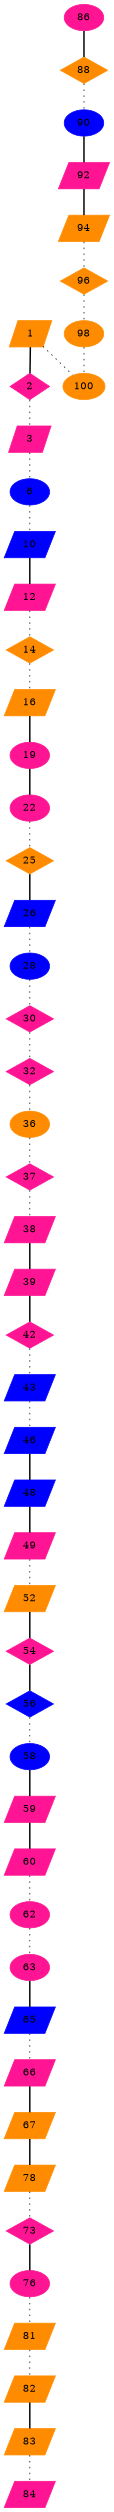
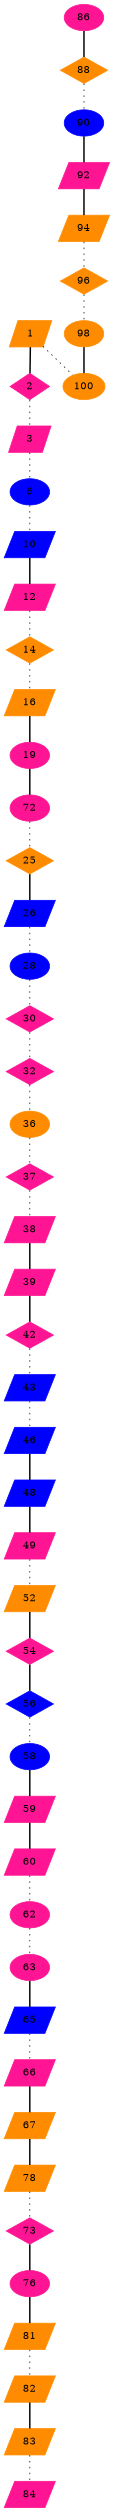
  graph {
    node [color=deeppink shape=parallelogram style=filled]
    edge [style=dotted]
    1 [color=darkorange]
    2 [shape=diamond]
    100 [color=darkorange shape=ellipse super="+101"]
    3 [super="+4"]
    6 [color=blue shape=ellipse super="+7"]
    10 [color=blue super="+11"]
    12 [super="+13"]
    14 [color=darkorange shape=diamond super="+15"]
    16 [color=darkorange super="+17"]
    19 [shape=ellipse super="+20"]
-   22 [shape=ellipse super="+23"]
+   22 [shape=ellipse super="+23" label=72]
    25 [color=darkorange shape=diamond]
    26 [color=blue super="+27"]
    28 [color=blue shape=ellipse super="+29"]
    30 [shape=diamond super="+31"]
    32 [shape=diamond super="+33"]
    36 [color=darkorange shape=ellipse]
    37 [shape=diamond]
    38
    39 [super="+40"]
    42 [shape=diamond]
    43 [color=blue super="+44"]
    46 [color=blue super="+47"]
    48 [color=blue]
    49 [super="+50"]
    52 [color=darkorange super="+53"]
    54 [shape=diamond super="+55"]
    56 [color=blue shape=diamond super="+57"]
    58 [color=blue shape=ellipse]
    59
    60 [super="+61"]
    62 [shape=ellipse]
    63 [shape=ellipse super="+64"]
    65 [color=blue]
    66
    67 [color=darkorange super="+68"]
    n37 [color=darkorange label=78 super="+71"]
    73 [shape=diamond super="+74"]
    76 [shape=ellipse super="+77"]
    81 [color=darkorange]
    82 [color=darkorange]
    83 [color=darkorange]
    84
    86 [shape=ellipse super="+87"]
    88 [color=darkorange shape=diamond super="+89"]
    90 [color=blue shape=ellipse super="+91"]
    92 [super="+93"]
    94 [color=darkorange super="+95"]
    96 [color=darkorange shape=diamond super="+97"]
    98 [color=darkorange shape=ellipse super="+99"]
    1 -- 2 [style=bold]
    1 -- 100
    2 -- 3
    3 -- 6
    6 -- 10
    10 -- 12 [style=bold]
    12 -- 14
    14 -- 16
    16 -- 19 [style=bold]
    19 -- 22 [style=bold]
    22 -- 25
    25 -- 26 [style=bold]
    26 -- 28
    28 -- 30
    30 -- 32
    32 -- 36
    36 -- 37
    37 -- 38
    38 -- 39 [style=bold]
    39 -- 42 [style=bold]
    42 -- 43
    43 -- 46
    46 -- 48 [style=bold]
    48 -- 49 [style=bold]
    49 -- 52
    52 -- 54 [style=bold]
    54 -- 56 [style=bold]
    56 -- 58
    58 -- 59 [style=bold]
    59 -- 60 [style=bold]
    60 -- 62
    62 -- 63
    63 -- 65 [style=bold]
    65 -- 66
    66 -- 67 [style=bold]
    67 -- n37 [style=bold]
    n37 -- 73
    73 -- 76 [style=bold]
-   76 -- 81
+   76 -- 81 [style=bold]
    81 -- 82
    82 -- 83 [style=bold]
    83 -- 84
    86 -- 88 [style=bold]
    88 -- 90
    90 -- 92 [style=bold]
    92 -- 94 [style=bold]
    94 -- 96
    96 -- 98
-   98 -- 100
+   98 -- 100 [style=bold]
  }
